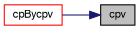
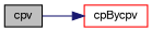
  digraph {
    rankdir=LR
    node [fontname=FreeSans fontsize=10 shape=record]
    n1 [color=black fillcolor=grey75 fontcolor=black height=0.2 label=cpv style=filled width=0.4]
    n2 [color=red height=0.2 label=cpBycpv width=0.4]
-   n2 -> n1 [color=midnightblue fontname=FreeSans fontsize=10 labelfontname=FreeSans labelfontsize=10 style=solid]
+   n1 -> n2 [color=midnightblue fontname=FreeSans fontsize=10 labelfontname=FreeSans labelfontsize=10 style=solid]
  }
